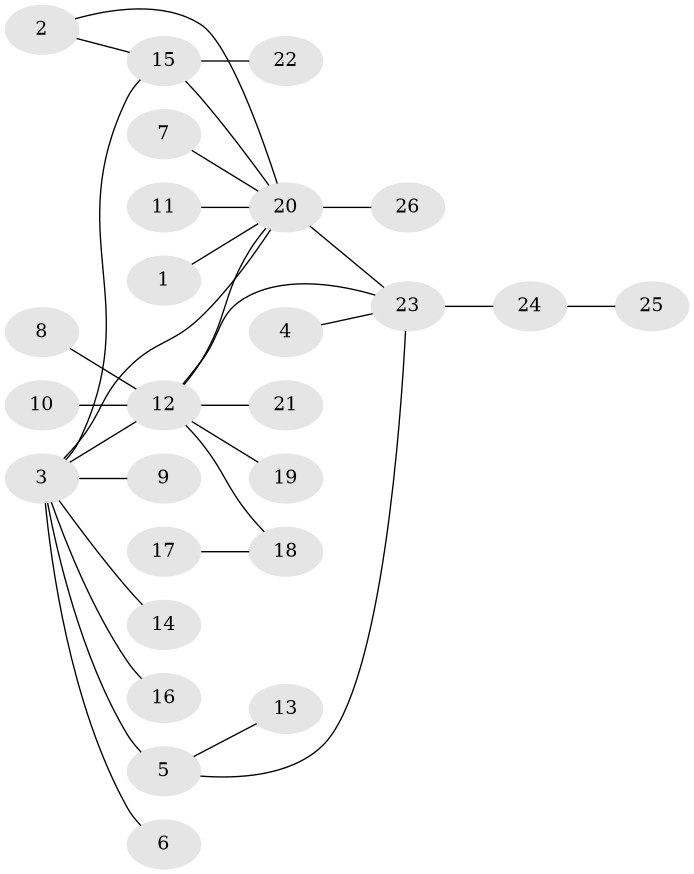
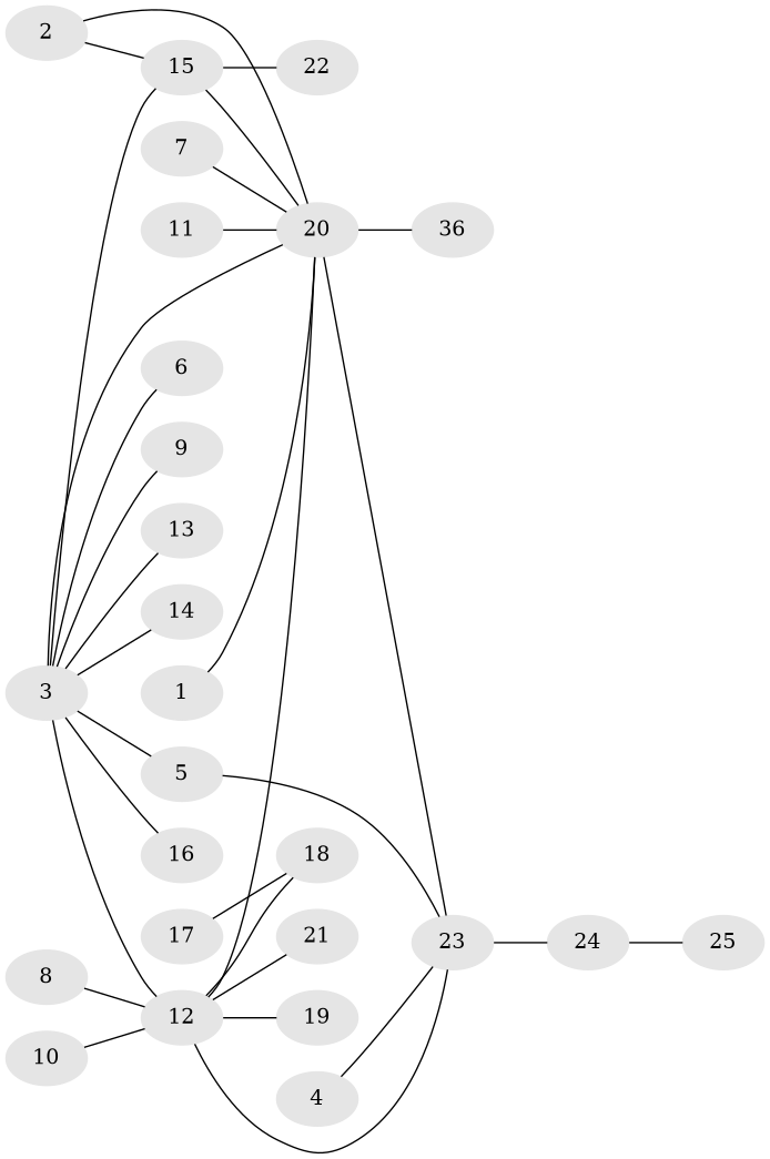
  graph {
    rankdir=LR
    node [color=gray90 style=filled]
    edge [weight=1.0]
    1
    20
    23
-   26
+   26 [label=36]
    2
    15
    22
    3
    6
    9
    12
    13
    14
    16
    5
    18
    19
    21
    24
    4
    7
    8
    10
    11
    17
    25
    1 -- 20
    20 -- 23
    20 -- 26
    23 -- 24
    2 -- 20
    2 -- 15
    15 -- 20 [weight=2.0]
    15 -- 22
    3 -- 20
    3 -- 15
    3 -- 6
    3 -- 9
    3 -- 12 [weight=3.0]
-   5 -- 13
+   3 -- 13
    3 -- 14
    3 -- 16
    3 -- 5 [weight=2.0]
    12 -- 20
    12 -- 23
    12 -- 18
    12 -- 19
    12 -- 21
    5 -- 23
    24 -- 25
    4 -- 23
    7 -- 20
    8 -- 12
    10 -- 12
    11 -- 20
    17 -- 18
  }
